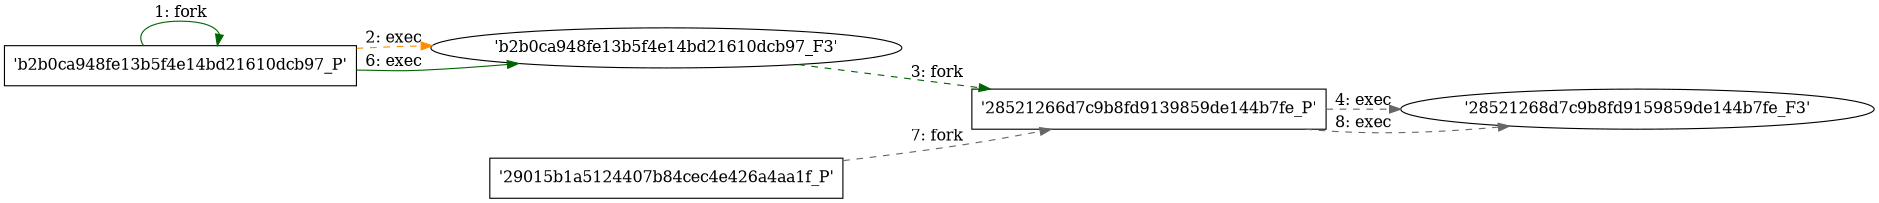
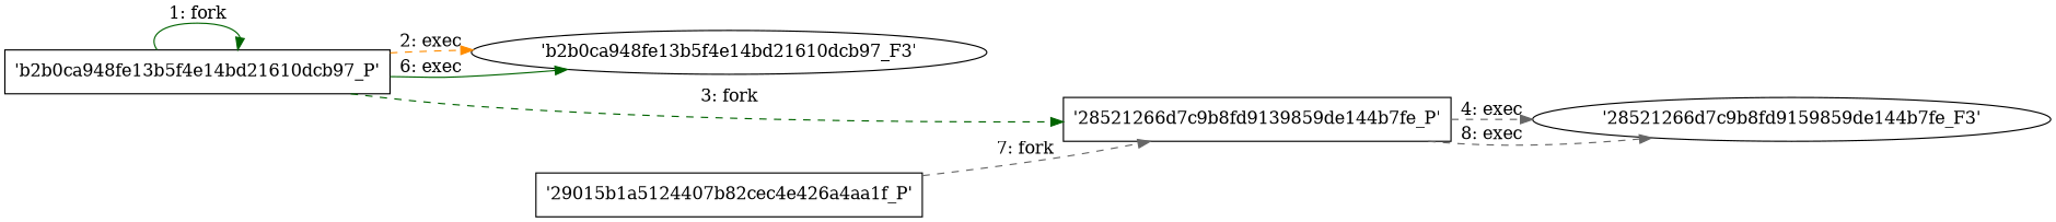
  digraph {
    engine=neato
    fixedsize=false
    fontsize=10
    nodesep=0.3
    rankdir=LR
    ranksep=0
    splines=true
    node [node_type=Process shape=box]
    edge [color=darkgreen style=dashed]
    "'b2b0ca948fe13b5f4e14bd21610dcb97_P'"
    "'b2b0ca948fe13b5f4e14bd21610dcb97_F3'" [node_type=File shape=ellipse]
    n3 [label="'28521266d7c9b8fd9139859de144b7fe_P'"]
-   "'28521266d7c9b8fd9159859de144b7fe_F3'" [node_type=File shape=ellipse label="'28521268d7c9b8fd9159859de144b7fe_F3'"]
-   "'29015b1a5124407b84cec4e426a4aa1f_P'"
+   "'28521266d7c9b8fd9159859de144b7fe_F3'" [node_type=File shape=ellipse]
+   "'29015b1a5124407b84cec4e426a4aa1f_P'" [label="'29015b1a5124407b82cec4e426a4aa1f_P'"]
    "'b2b0ca948fe13b5f4e14bd21610dcb97_P'" -> "'b2b0ca948fe13b5f4e14bd21610dcb97_P'" [label="1: fork" style=solid]
    "'b2b0ca948fe13b5f4e14bd21610dcb97_P'" -> "'b2b0ca948fe13b5f4e14bd21610dcb97_F3'" [color=darkorange label="2: exec"]
    "'b2b0ca948fe13b5f4e14bd21610dcb97_P'" -> "'b2b0ca948fe13b5f4e14bd21610dcb97_F3'" [label="6: exec" style=solid]
-   "'b2b0ca948fe13b5f4e14bd21610dcb97_F3'" -> n3 [label="3: fork"]
+   "'b2b0ca948fe13b5f4e14bd21610dcb97_P'" -> n3 [label="3: fork"]
    n3 -> "'28521266d7c9b8fd9159859de144b7fe_F3'" [color=gray40 label="4: exec"]
    n3 -> "'28521266d7c9b8fd9159859de144b7fe_F3'" [color=gray40 label="8: exec"]
    "'29015b1a5124407b84cec4e426a4aa1f_P'" -> n3 [color=gray40 label="7: fork"]
  }
